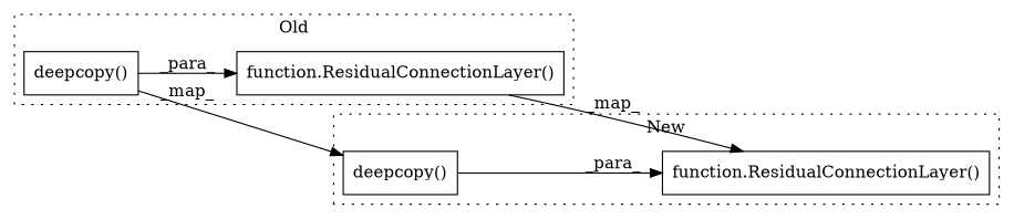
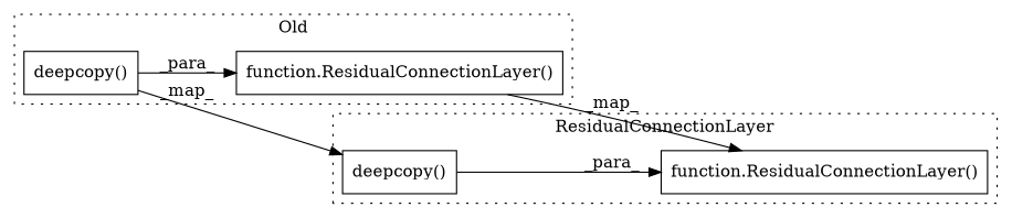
  digraph {
    rankdir=LR
    node [a=75 l="24,1" shape=box]
    n1 [label="function.ResidualConnectionLayer()" s="701,764"]
    n2 [l="14,1" label="deepcopy()" s="725,749"]
    n3 [label="function.ResidualConnectionLayer()" s="502,554"]
    n4 [l="14,1" label="deepcopy()" s="526,544"]
    subgraph cluster_1 {
      label=Old
      style=dotted
      n1
      n2
    }
    subgraph cluster_2 {
-     label=New
+     label=ResidualConnectionLayer
      style=dotted
      n3
      n4
    }
    n1 -> n3 [label=_map_]
    n2 -> n1 [label=_para_]
    n2 -> n4 [label=_map_]
    n4 -> n3 [label=_para_]
  }
